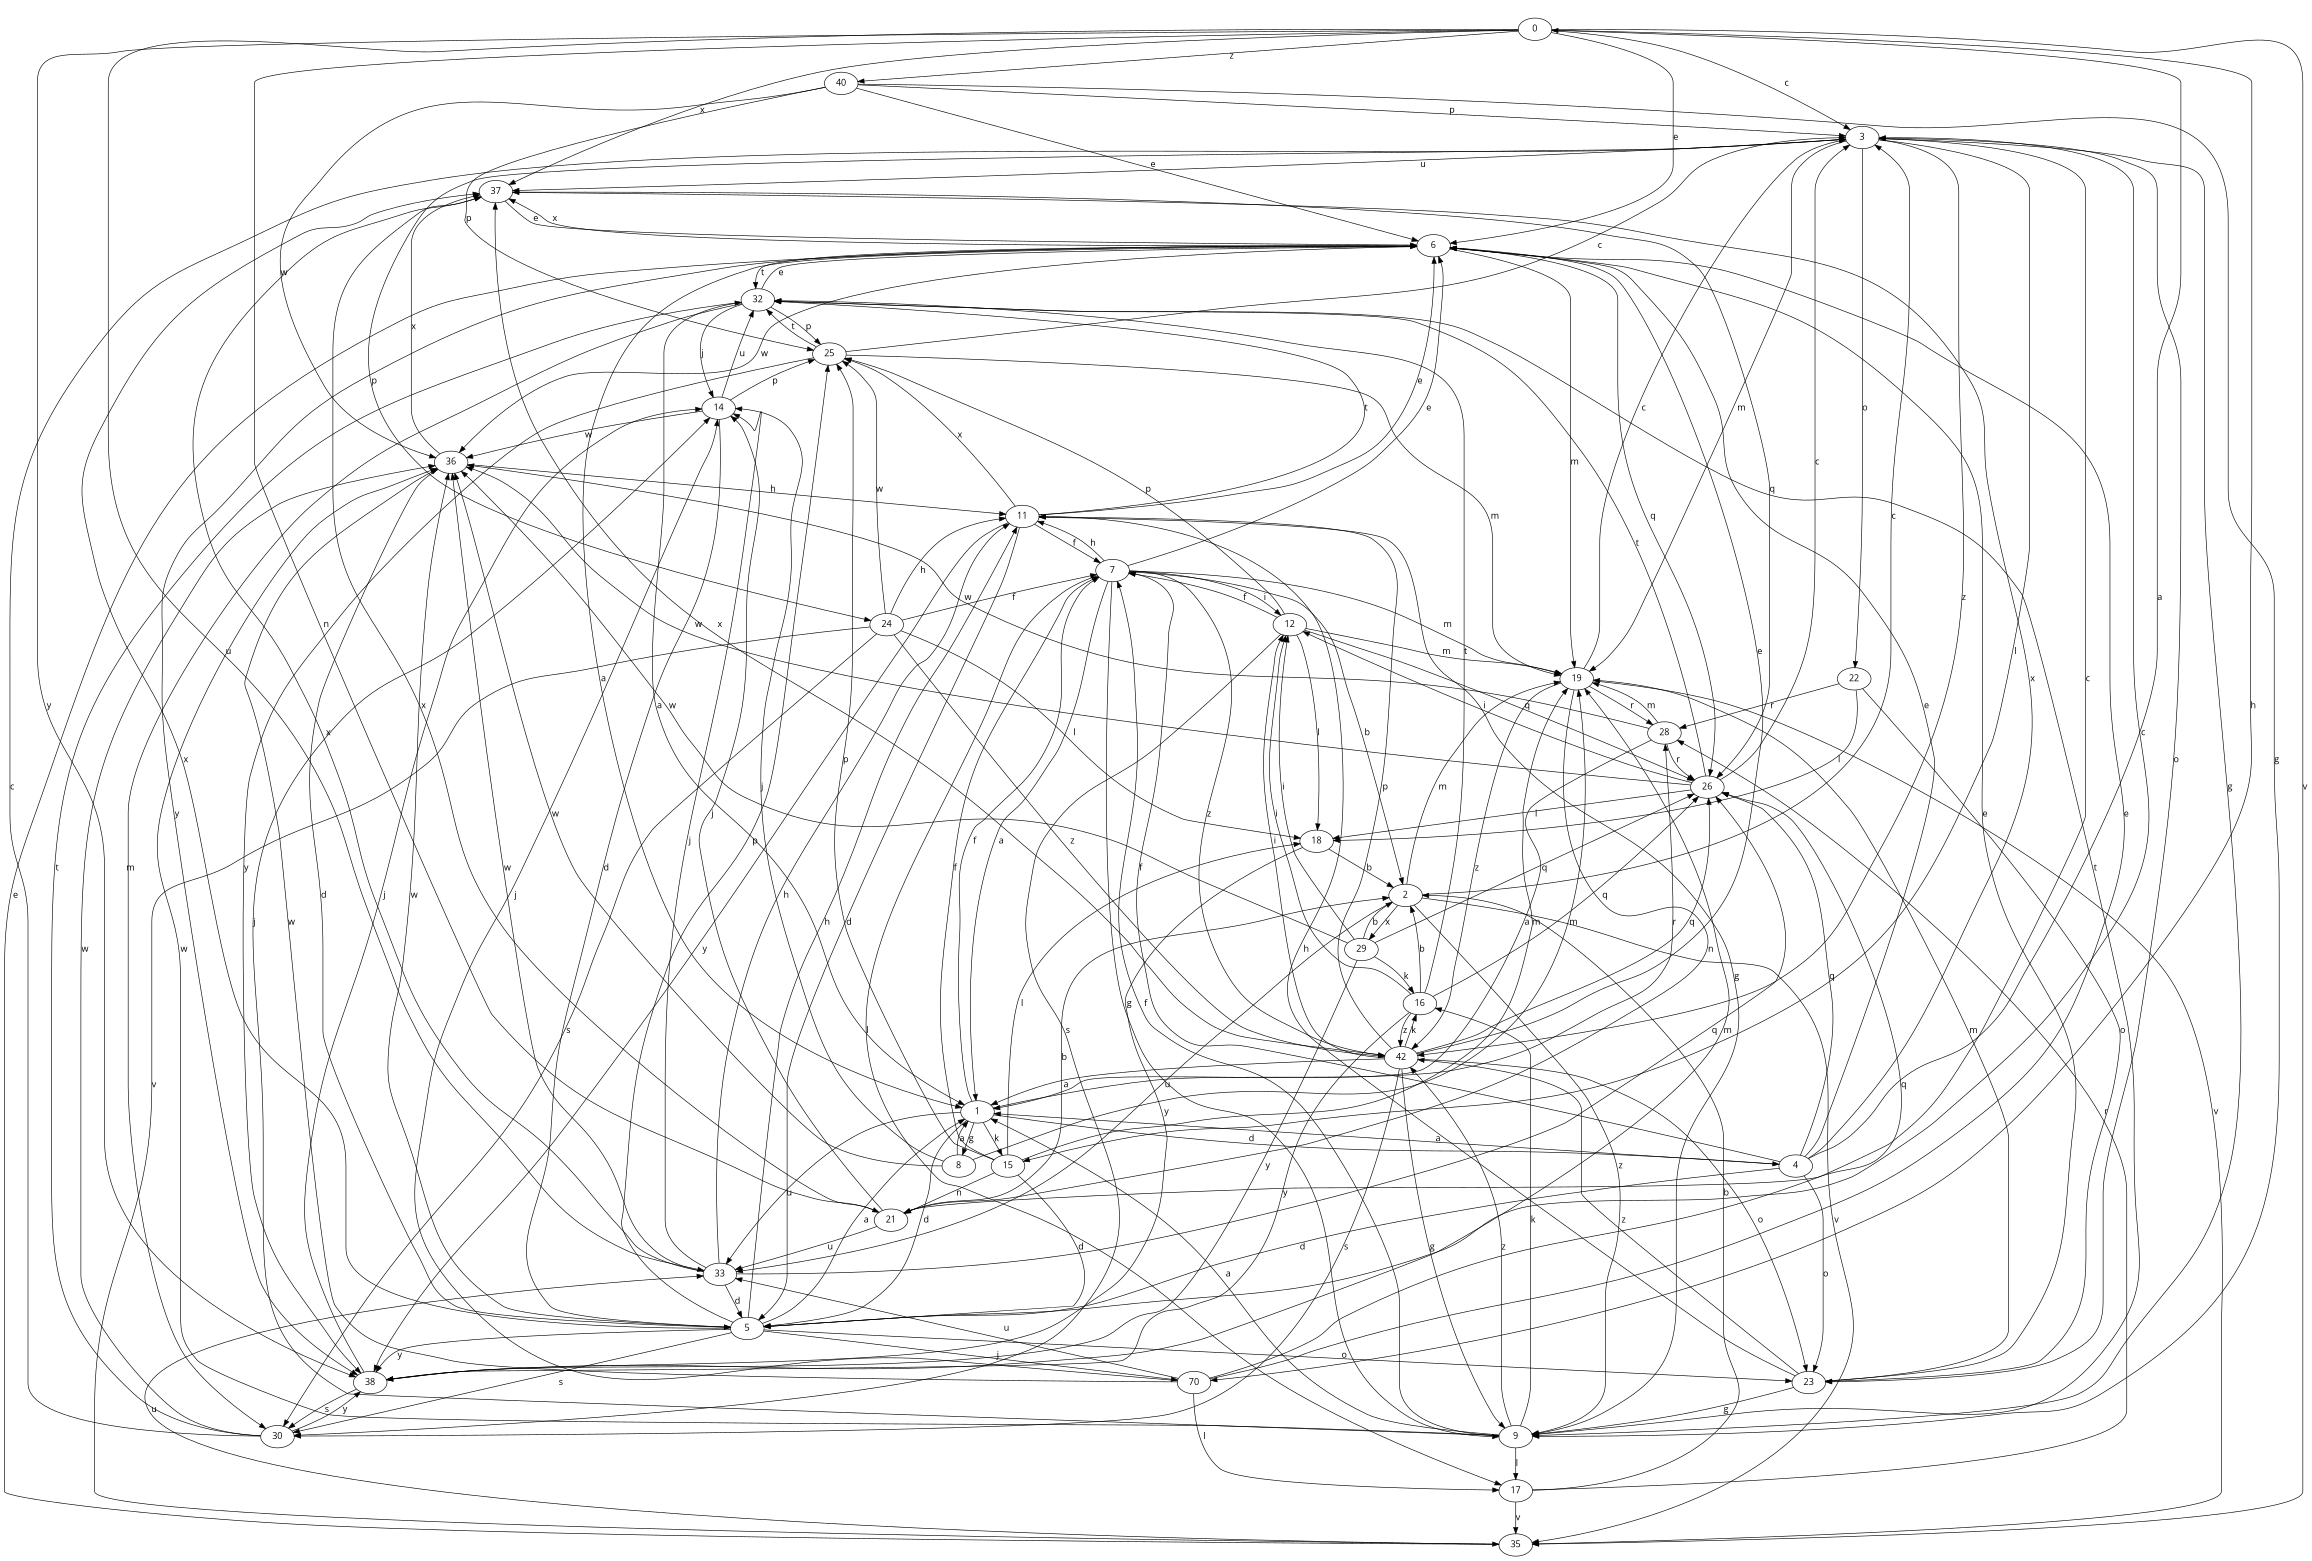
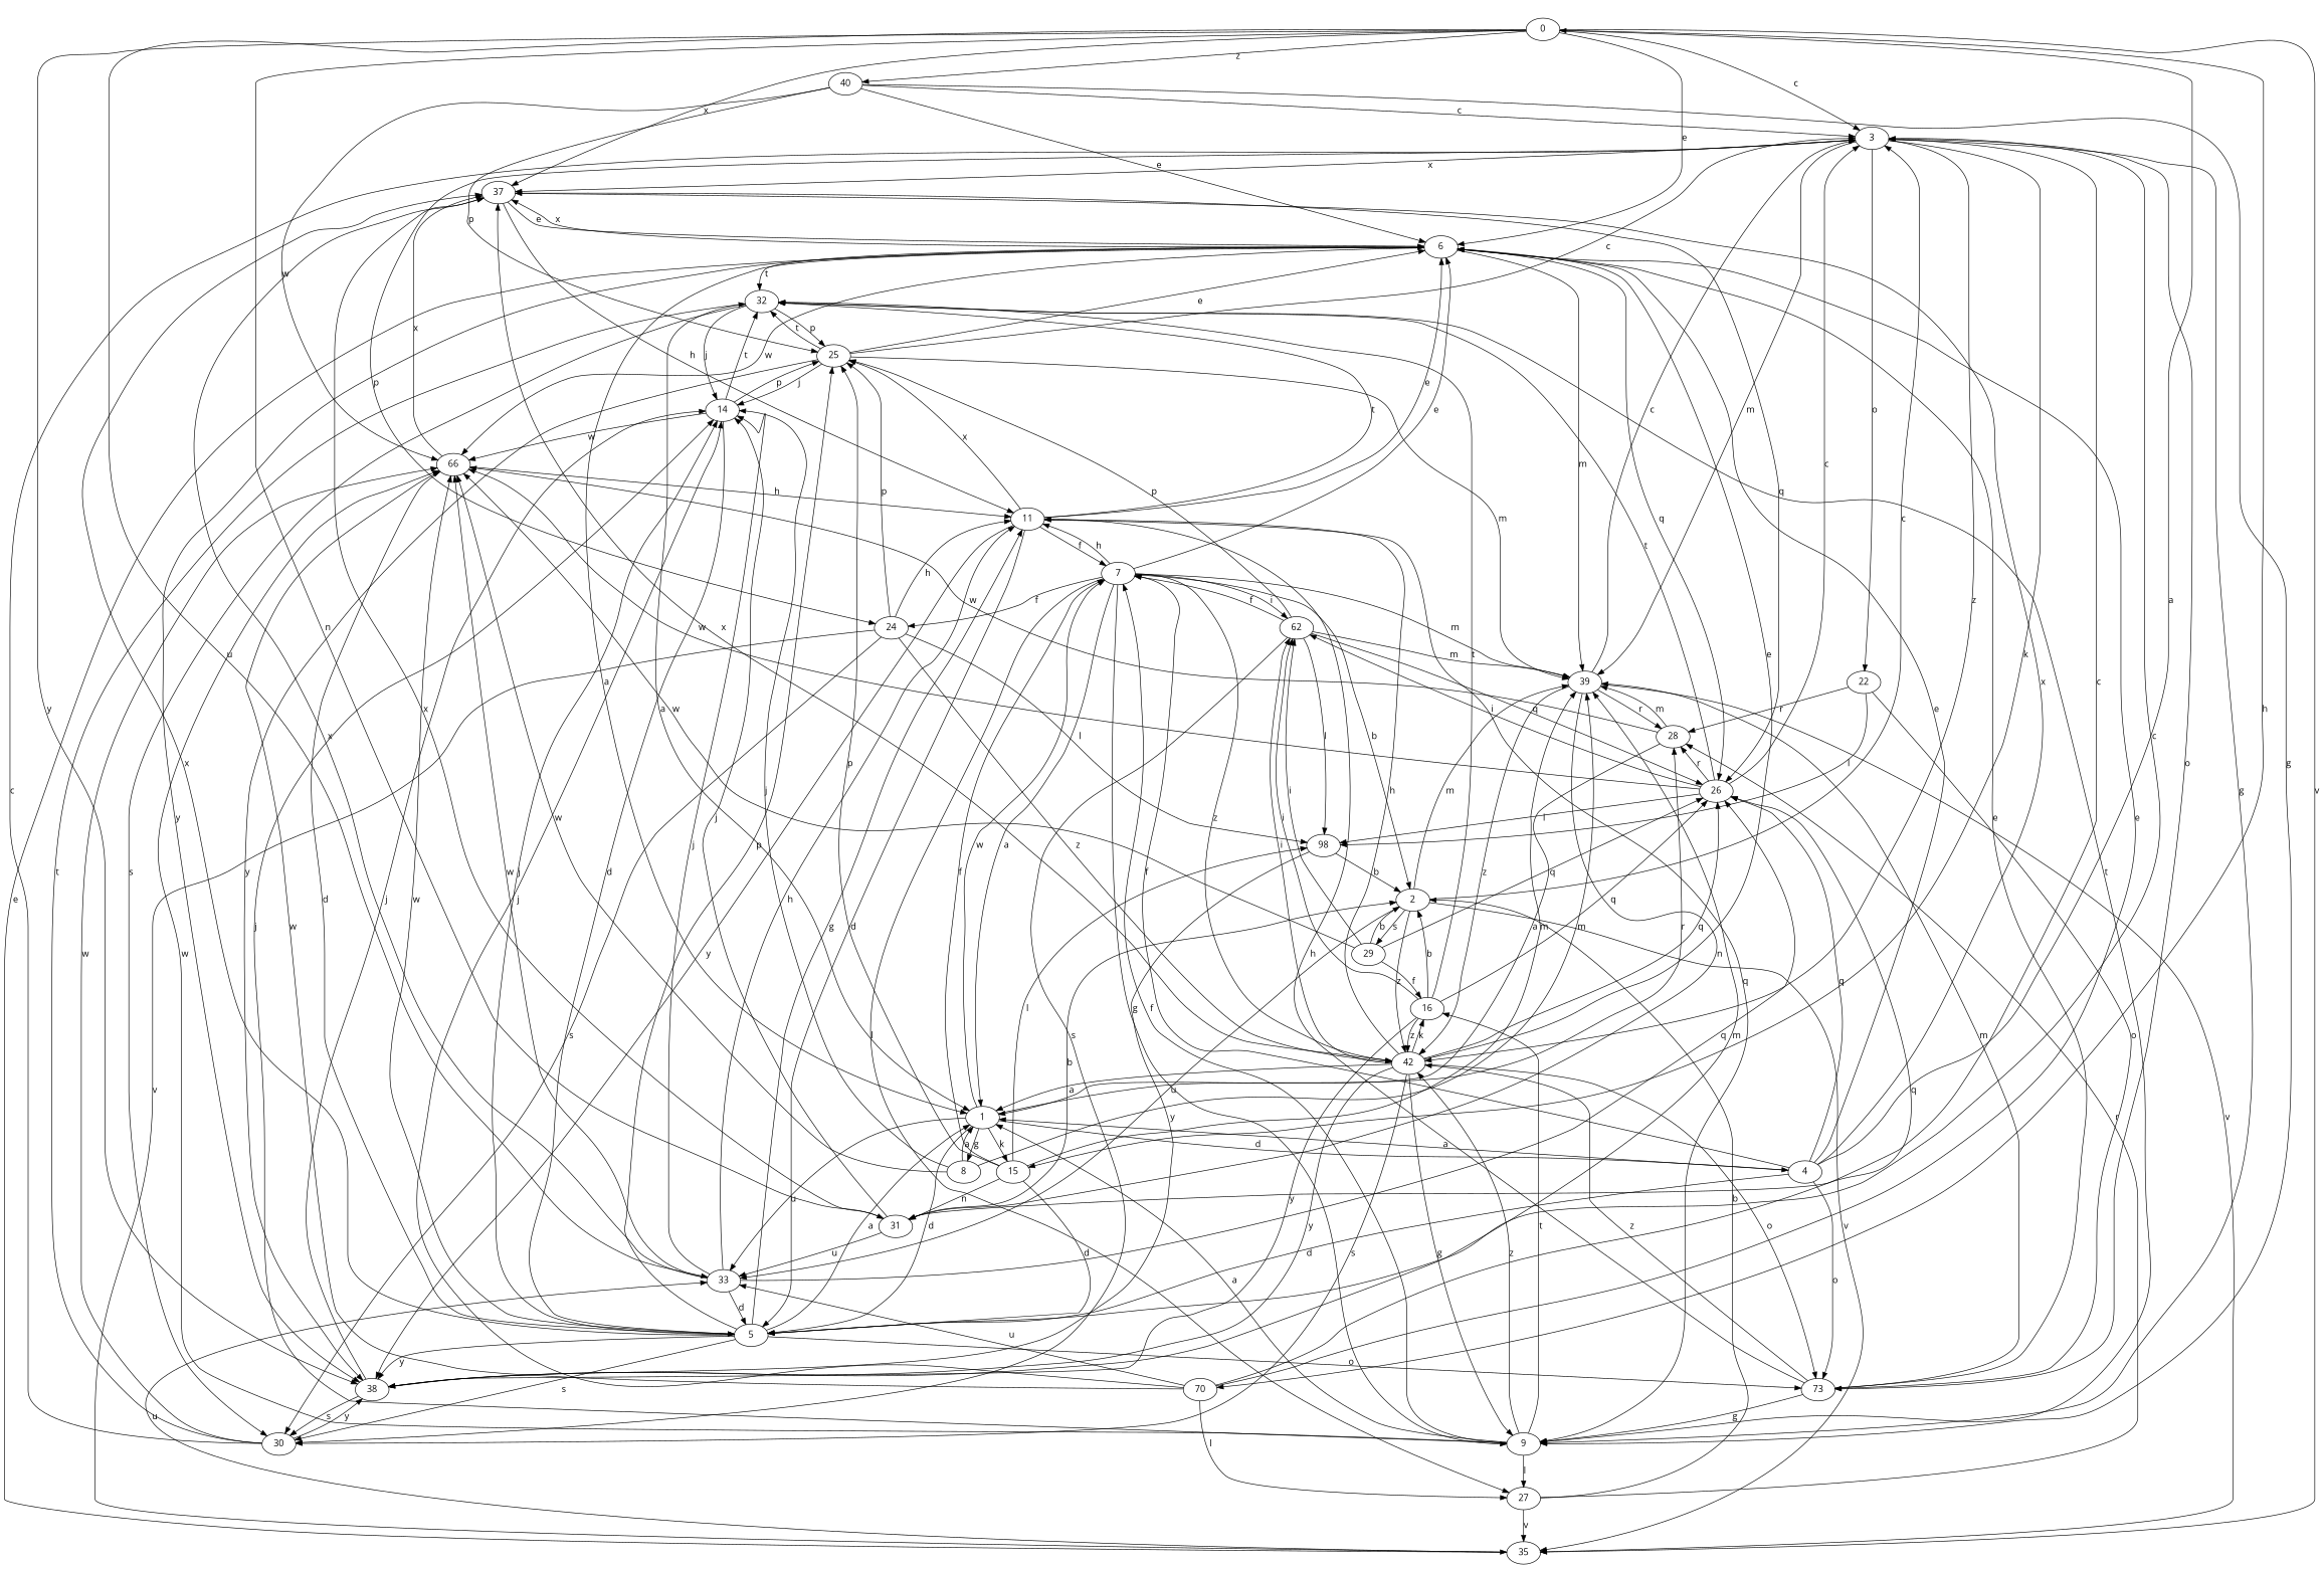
  strict digraph {
    fontname="Open Sans"
    node [fontname="Open Sans"]
    edge [fontname="Open Sans"]
    0
    3
    6
    n4 [label=70]
-   21
+   21 [label=31]
    33
    35
    37
    38
    40
    15
-   19
+   19 [label=39]
    42
    9
    22
    24
-   23
+   23 [label=73]
    1
    26
-   36
+   36 [label=66]
    32
    14
-   17
+   17 [label=27]
    2
    5
    11
    30
    25
    4
    7
    8
    28
-   12
-   18
+   12 [label=62]
+   18 [label=98]
    29
    16
    0 -> 3 [label=c]
    0 -> 6 [label=e]
    0 -> n4 [label=h]
    0 -> 21 [label=n]
    0 -> 33 [label=u]
    0 -> 35 [label=v]
    0 -> 37 [label=x]
    0 -> 38 [label=y]
    0 -> 40 [label=z]
-   3 -> 37 [label=u]
-   3 -> 15 [label=l]
+   3 -> 37 [label=x]
+   3 -> 15 [label=k]
    3 -> 19 [label=m]
    3 -> 42 [label=z]
    3 -> 9 [label=g]
    3 -> 22 [label=o]
    3 -> 24 [label=p]
    3 -> 23 [label=o]
    6 -> 37 [label=x]
    6 -> 38 [label=y]
    6 -> 19 [label=m]
    6 -> 1 [label=a]
    6 -> 26 [label=q]
    6 -> 36 [label=w]
    6 -> 32 [label=t]
    n4 -> 6 [label=e]
    n4 -> 33 [label=u]
    n4 -> 26 [label=q]
    n4 -> 36 [label=w]
    n4 -> 14 [label=j]
    n4 -> 17 [label=l]
    21 -> 3 [label=c]
    21 -> 33 [label=u]
    21 -> 37 [label=x]
    21 -> 14 [label=j]
    21 -> 2 [label=b]
    33 -> 37 [label=x]
    33 -> 26 [label=q]
    33 -> 36 [label=w]
    33 -> 14 [label=j]
    33 -> 5 [label=d]
    33 -> 11 [label=h]
    35 -> 6 [label=e]
    35 -> 33 [label=u]
    37 -> 6 [label=e]
    37 -> 26 [label=q]
+   37 -> 11 [label=h]
    38 -> 19 [label=m]
    38 -> 14 [label=j]
    38 -> 30 [label=s]
-   40 -> 3 [label=p]
+   40 -> 3 [label=c]
    40 -> 6 [label=e]
    40 -> 9 [label=g]
    40 -> 36 [label=w]
    40 -> 25 [label=p]
    15 -> 21 [label=n]
    15 -> 19 [label=m]
    15 -> 5 [label=d]
    15 -> 25 [label=p]
    15 -> 7 [label=f]
    15 -> 18 [label=l]
    19 -> 3 [label=c]
    19 -> 21 [label=n]
    19 -> 35 [label=v]
    19 -> 42 [label=z]
    19 -> 28 [label=r]
    42 -> 6 [label=e]
    42 -> 37 [label=x]
    42 -> 9 [label=g]
    42 -> 23 [label=o]
    42 -> 1 [label=a]
    42 -> 26 [label=q]
-   42 -> 11 [label=p]
+   42 -> 11 [label=h]
    42 -> 30 [label=s]
    42 -> 12 [label=i]
    42 -> 16 [label=k]
    9 -> 42 [label=z]
    9 -> 1 [label=a]
    9 -> 36 [label=w]
    9 -> 32 [label=t]
    9 -> 14 [label=j]
    9 -> 17 [label=l]
    9 -> 7 [label=f]
-   9 -> 16 [label=k]
+   9 -> 16 [label=t]
    22 -> 23 [label=o]
    22 -> 28 [label=r]
    22 -> 18 [label=l]
    24 -> 35 [label=v]
    24 -> 42 [label=z]
    24 -> 11 [label=h]
    24 -> 30 [label=s]
-   24 -> 25 [label=w]
-   24 -> 7 [label=f]
+   24 -> 25 [label=p]
+   7 -> 24 [label=f]
    24 -> 18 [label=l]
    23 -> 6 [label=e]
    23 -> 19 [label=m]
    23 -> 42 [label=z]
    23 -> 9 [label=g]
    23 -> 11 [label=h]
    1 -> 33 [label=u]
    1 -> 15 [label=k]
    1 -> 5 [label=d]
    1 -> 4 [label=d]
-   1 -> 7 [label=f]
+   1 -> 7 [label=w]
    1 -> 8 [label=g]
    1 -> 28 [label=r]
    26 -> 3 [label=c]
    26 -> 36 [label=w]
    26 -> 32 [label=t]
-   28 -> 26 [label=r]
+   26 -> 28 [label=r]
    26 -> 12 [label=i]
    26 -> 18 [label=l]
    36 -> 37 [label=x]
    36 -> 5 [label=d]
    36 -> 11 [label=h]
-   32 -> 6 [label=e]
+   25 -> 6 [label=e]
    32 -> 1 [label=a]
    32 -> 14 [label=j]
-   32 -> 30 [label=m]
+   32 -> 30 [label=s]
    32 -> 25 [label=p]
    14 -> 36 [label=w]
-   14 -> 32 [label=u]
+   14 -> 32 [label=t]
    14 -> 5 [label=d]
    14 -> 25 [label=p]
    17 -> 35 [label=v]
    17 -> 2 [label=b]
    17 -> 28 [label=r]
    2 -> 3 [label=c]
    2 -> 33 [label=u]
    2 -> 35 [label=v]
    2 -> 19 [label=m]
-   2 -> 9 [label=z]
-   2 -> 29 [label=x]
+   2 -> 42 [label=z]
+   2 -> 29 [label=s]
    5 -> 3 [label=c]
    5 -> 37 [label=x]
    5 -> 38 [label=y]
    5 -> 23 [label=o]
    5 -> 1 [label=a]
    5 -> 36 [label=w]
-   5 -> n4 [label=j]
-   5 -> 11 [label=h]
+   5 -> 14 [label=j]
+   5 -> 11 [label=g]
    5 -> 30 [label=s]
    5 -> 25 [label=p]
    11 -> 6 [label=e]
    11 -> 38 [label=y]
-   11 -> 9 [label=g]
+   11 -> 9 [label=q]
    11 -> 32 [label=t]
    11 -> 5 [label=d]
    11 -> 25 [label=x]
    11 -> 7 [label=f]
    30 -> 3 [label=c]
    30 -> 38 [label=y]
    30 -> 36 [label=w]
    30 -> 32 [label=t]
    25 -> 3 [label=c]
    25 -> 38 [label=y]
    25 -> 19 [label=m]
    25 -> 32 [label=t]
+   25 -> 14 [label=j]
    4 -> 0 [label=a]
    4 -> 6 [label=e]
    4 -> 37 [label=x]
    4 -> 23 [label=o]
    4 -> 1 [label=a]
    4 -> 26 [label=q]
    4 -> 5 [label=d]
    4 -> 7 [label=f]
    7 -> 6 [label=e]
    7 -> 19 [label=m]
    7 -> 42 [label=z]
    7 -> 9 [label=g]
    7 -> 1 [label=a]
    7 -> 17 [label=l]
    7 -> 2 [label=b]
    7 -> 11 [label=h]
    7 -> 12 [label=i]
    8 -> 19 [label=m]
    8 -> 1 [label=a]
    8 -> 36 [label=w]
    8 -> 14 [label=j]
    28 -> 19 [label=m]
    28 -> 1 [label=a]
    28 -> 36 [label=w]
    12 -> 19 [label=m]
    12 -> 26 [label=q]
    12 -> 30 [label=s]
    12 -> 25 [label=p]
    12 -> 7 [label=f]
    12 -> 18 [label=l]
    18 -> 38 [label=y]
    18 -> 2 [label=b]
-   29 -> 38 [label=y]
+   42 -> 38 [label=y]
    29 -> 26 [label=q]
    29 -> 36 [label=w]
    29 -> 2 [label=b]
    29 -> 12 [label=i]
-   29 -> 16 [label=k]
+   29 -> 16 [label=f]
    16 -> 38 [label=y]
    16 -> 42 [label=z]
    16 -> 26 [label=q]
    16 -> 32 [label=t]
    16 -> 2 [label=b]
    16 -> 12 [label=i]
  }
